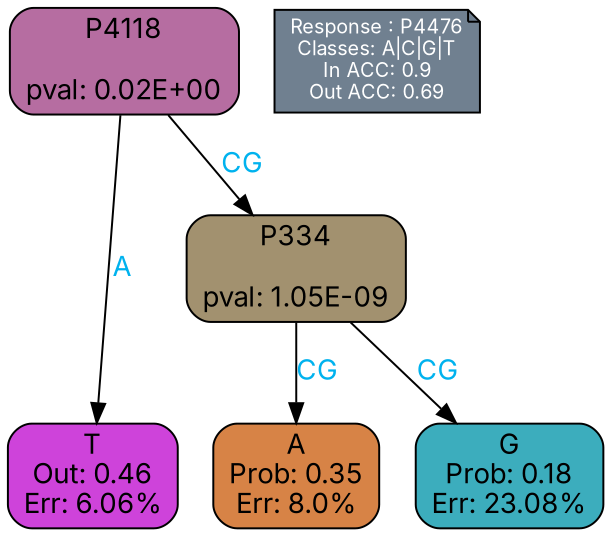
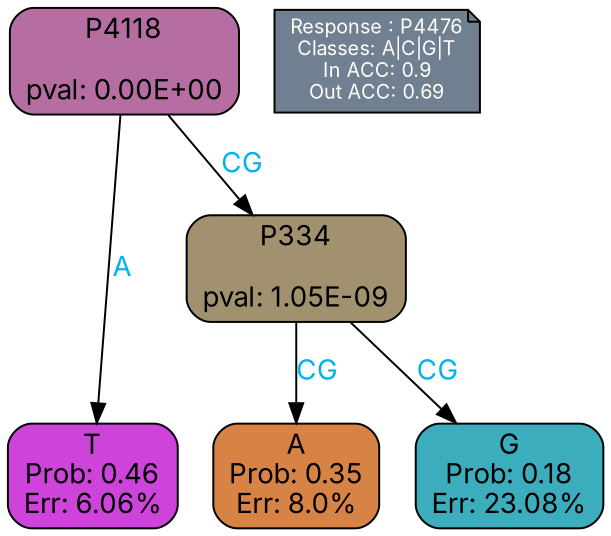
  digraph {
    fontname=Inter
    ranksep=equally
    splines=polylines
    node [color=black fontname=Inter shape=box style="filled, rounded"]
    edge [fontcolor=deepskyblue2 fontname=Inter]
-   n1 [fillcolor="#ce43da" label="T\nOut: 0.46\nErr: 6.06%"]
+   n1 [fillcolor="#ce43da" label="T\nProb: 0.46\nErr: 6.06%"]
    n2 [fillcolor="#d78346" label="A\nProb: 0.35\nErr: 8.0%"]
    n3 [fillcolor="#3cadbd" label="G\nProb: 0.18\nErr: 23.08%"]
    n4 [align=left fillcolor=slategray fontcolor=white fontsize=10 label="Response : P4476\nClasses: A|C|G|T\nIn ACC: 0.9\nOut ACC: 0.69\n" shape=note style=filled]
-   n5 [fillcolor="#b66da1" label="P4118\n\npval: 0.02E+00"]
+   n5 [fillcolor="#b66da1" label="P4118\n\npval: 0.00E+00"]
    n6 [fillcolor="#a2916f" label="P334\n\npval: 1.05E-09"]
    subgraph sub_1 {
      rank=same
      n1
      n2
      n3
    }
    subgraph sub_2 {
      rank=same
      n4
      n5
    }
    n5 -> n1 [label=A]
    n5 -> n6 [label=CG]
    n6 -> n2 [label=CG]
    n6 -> n3 [label=CG]
  }
